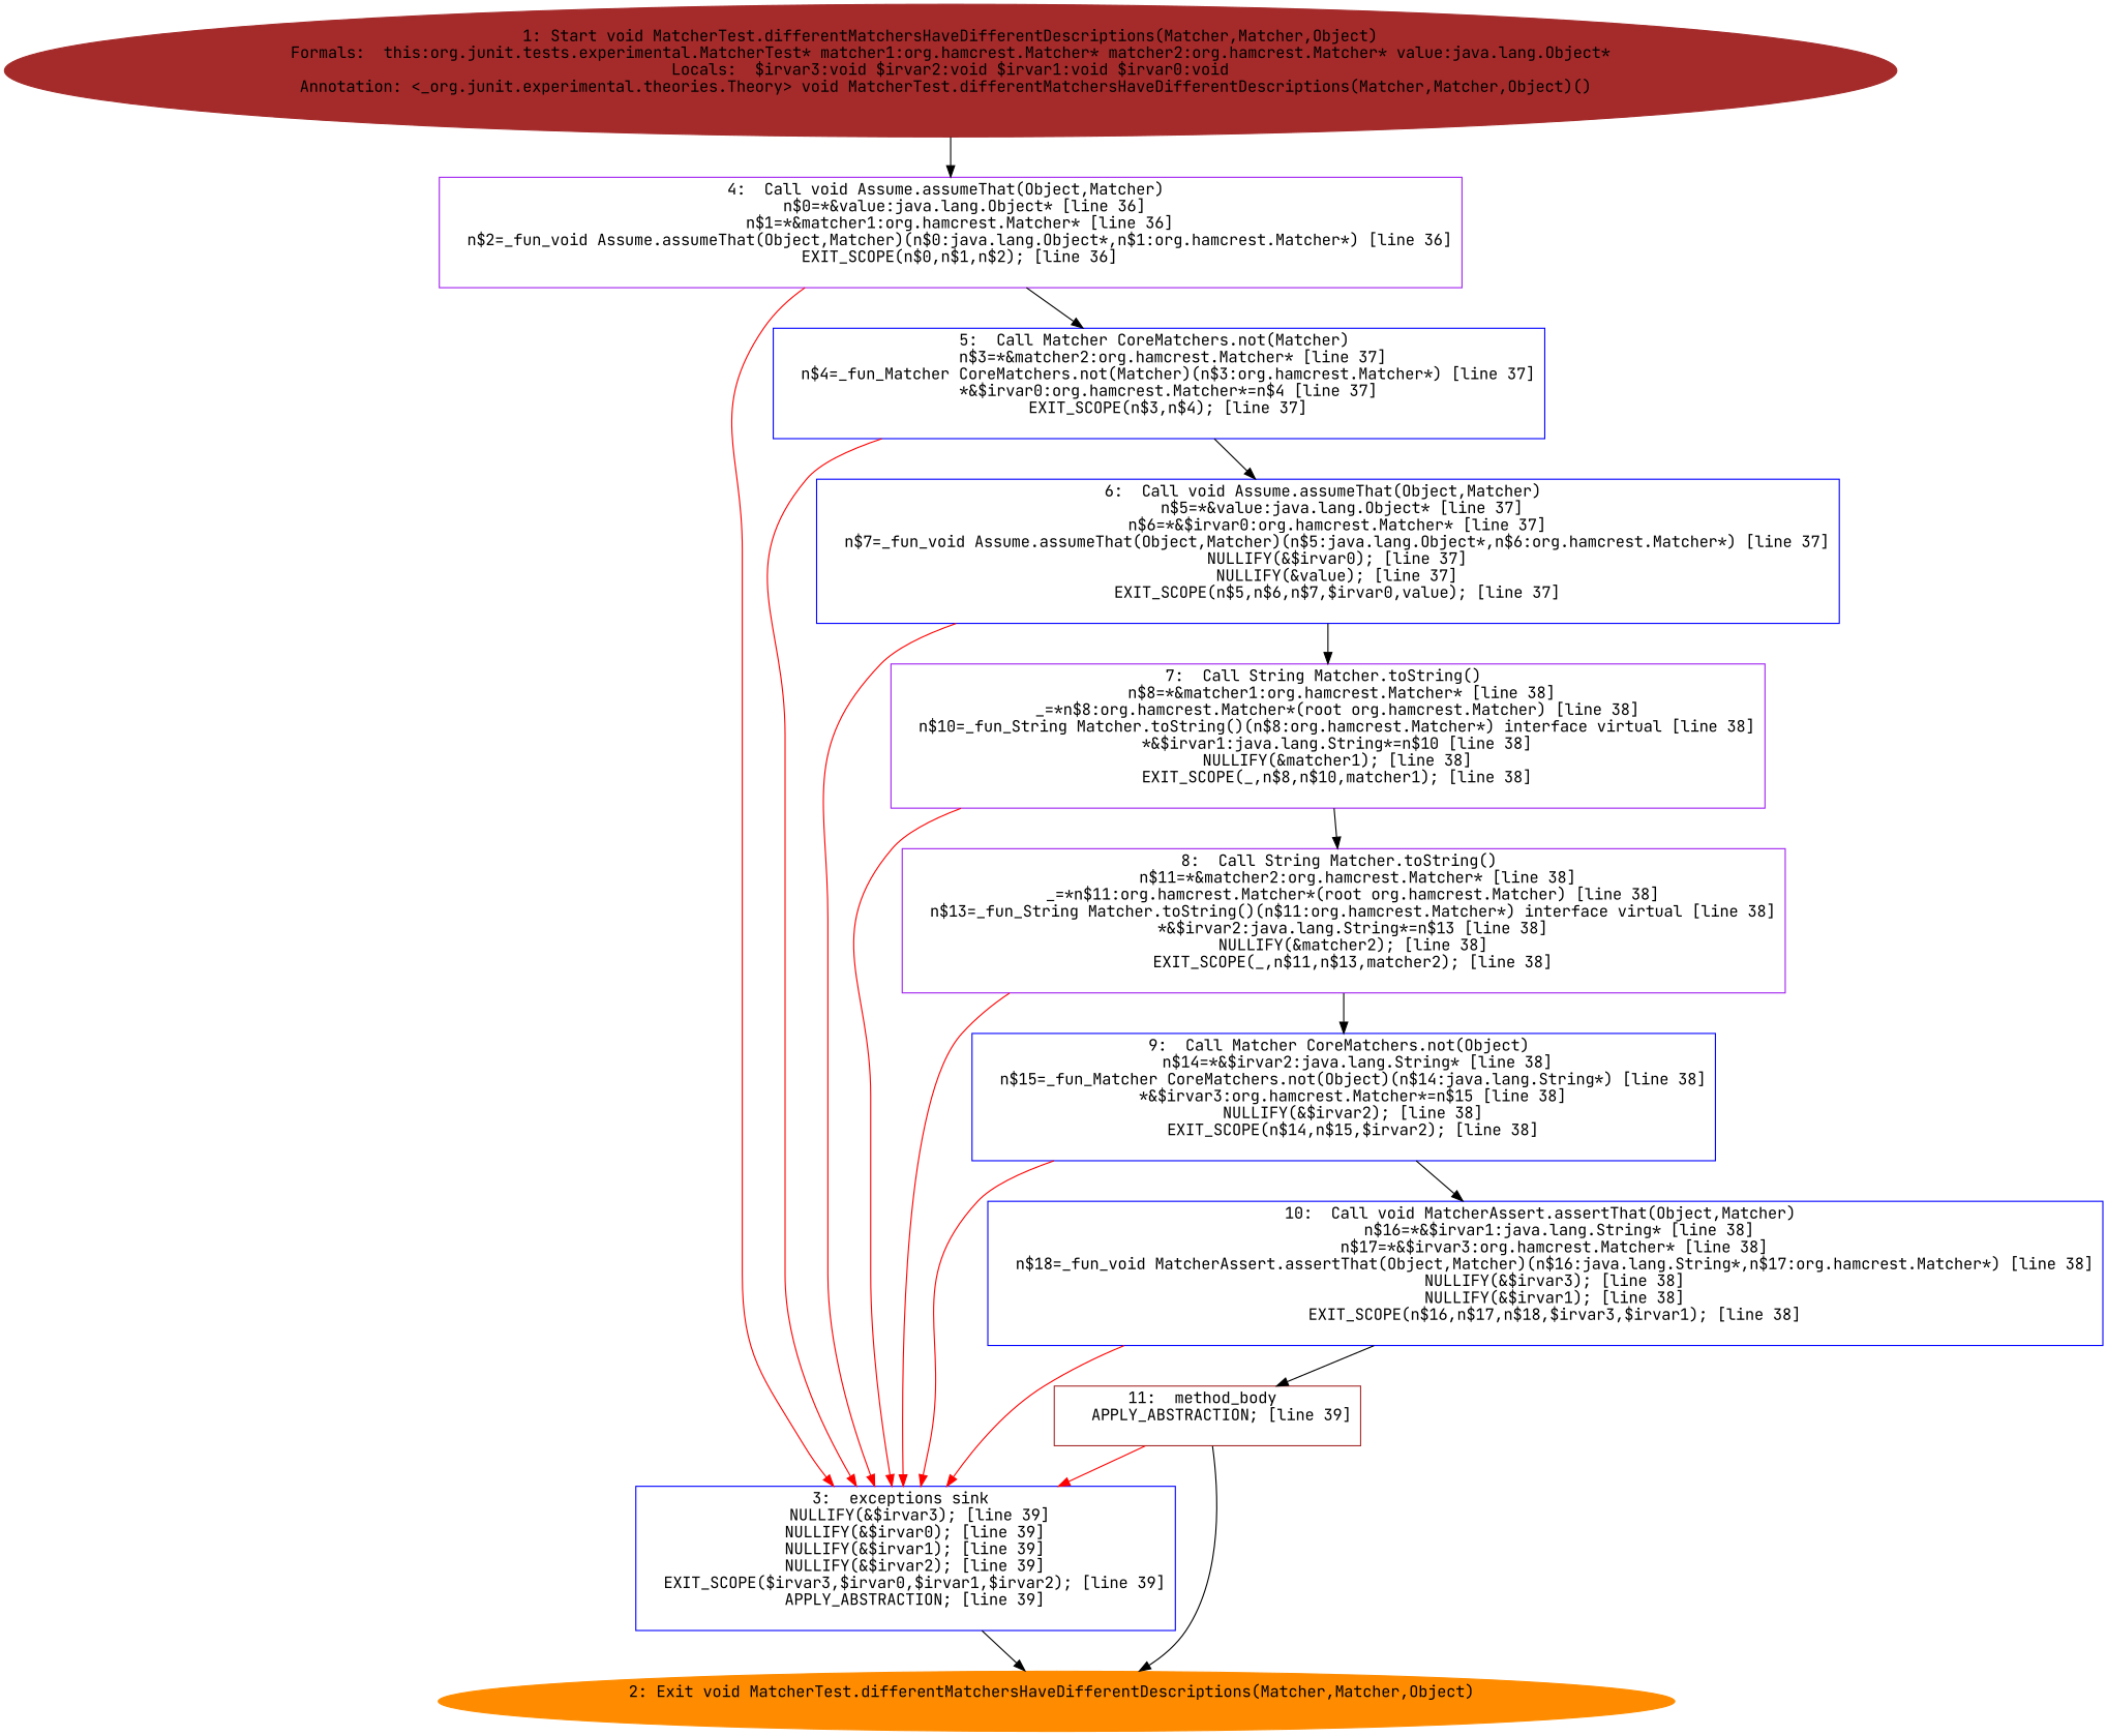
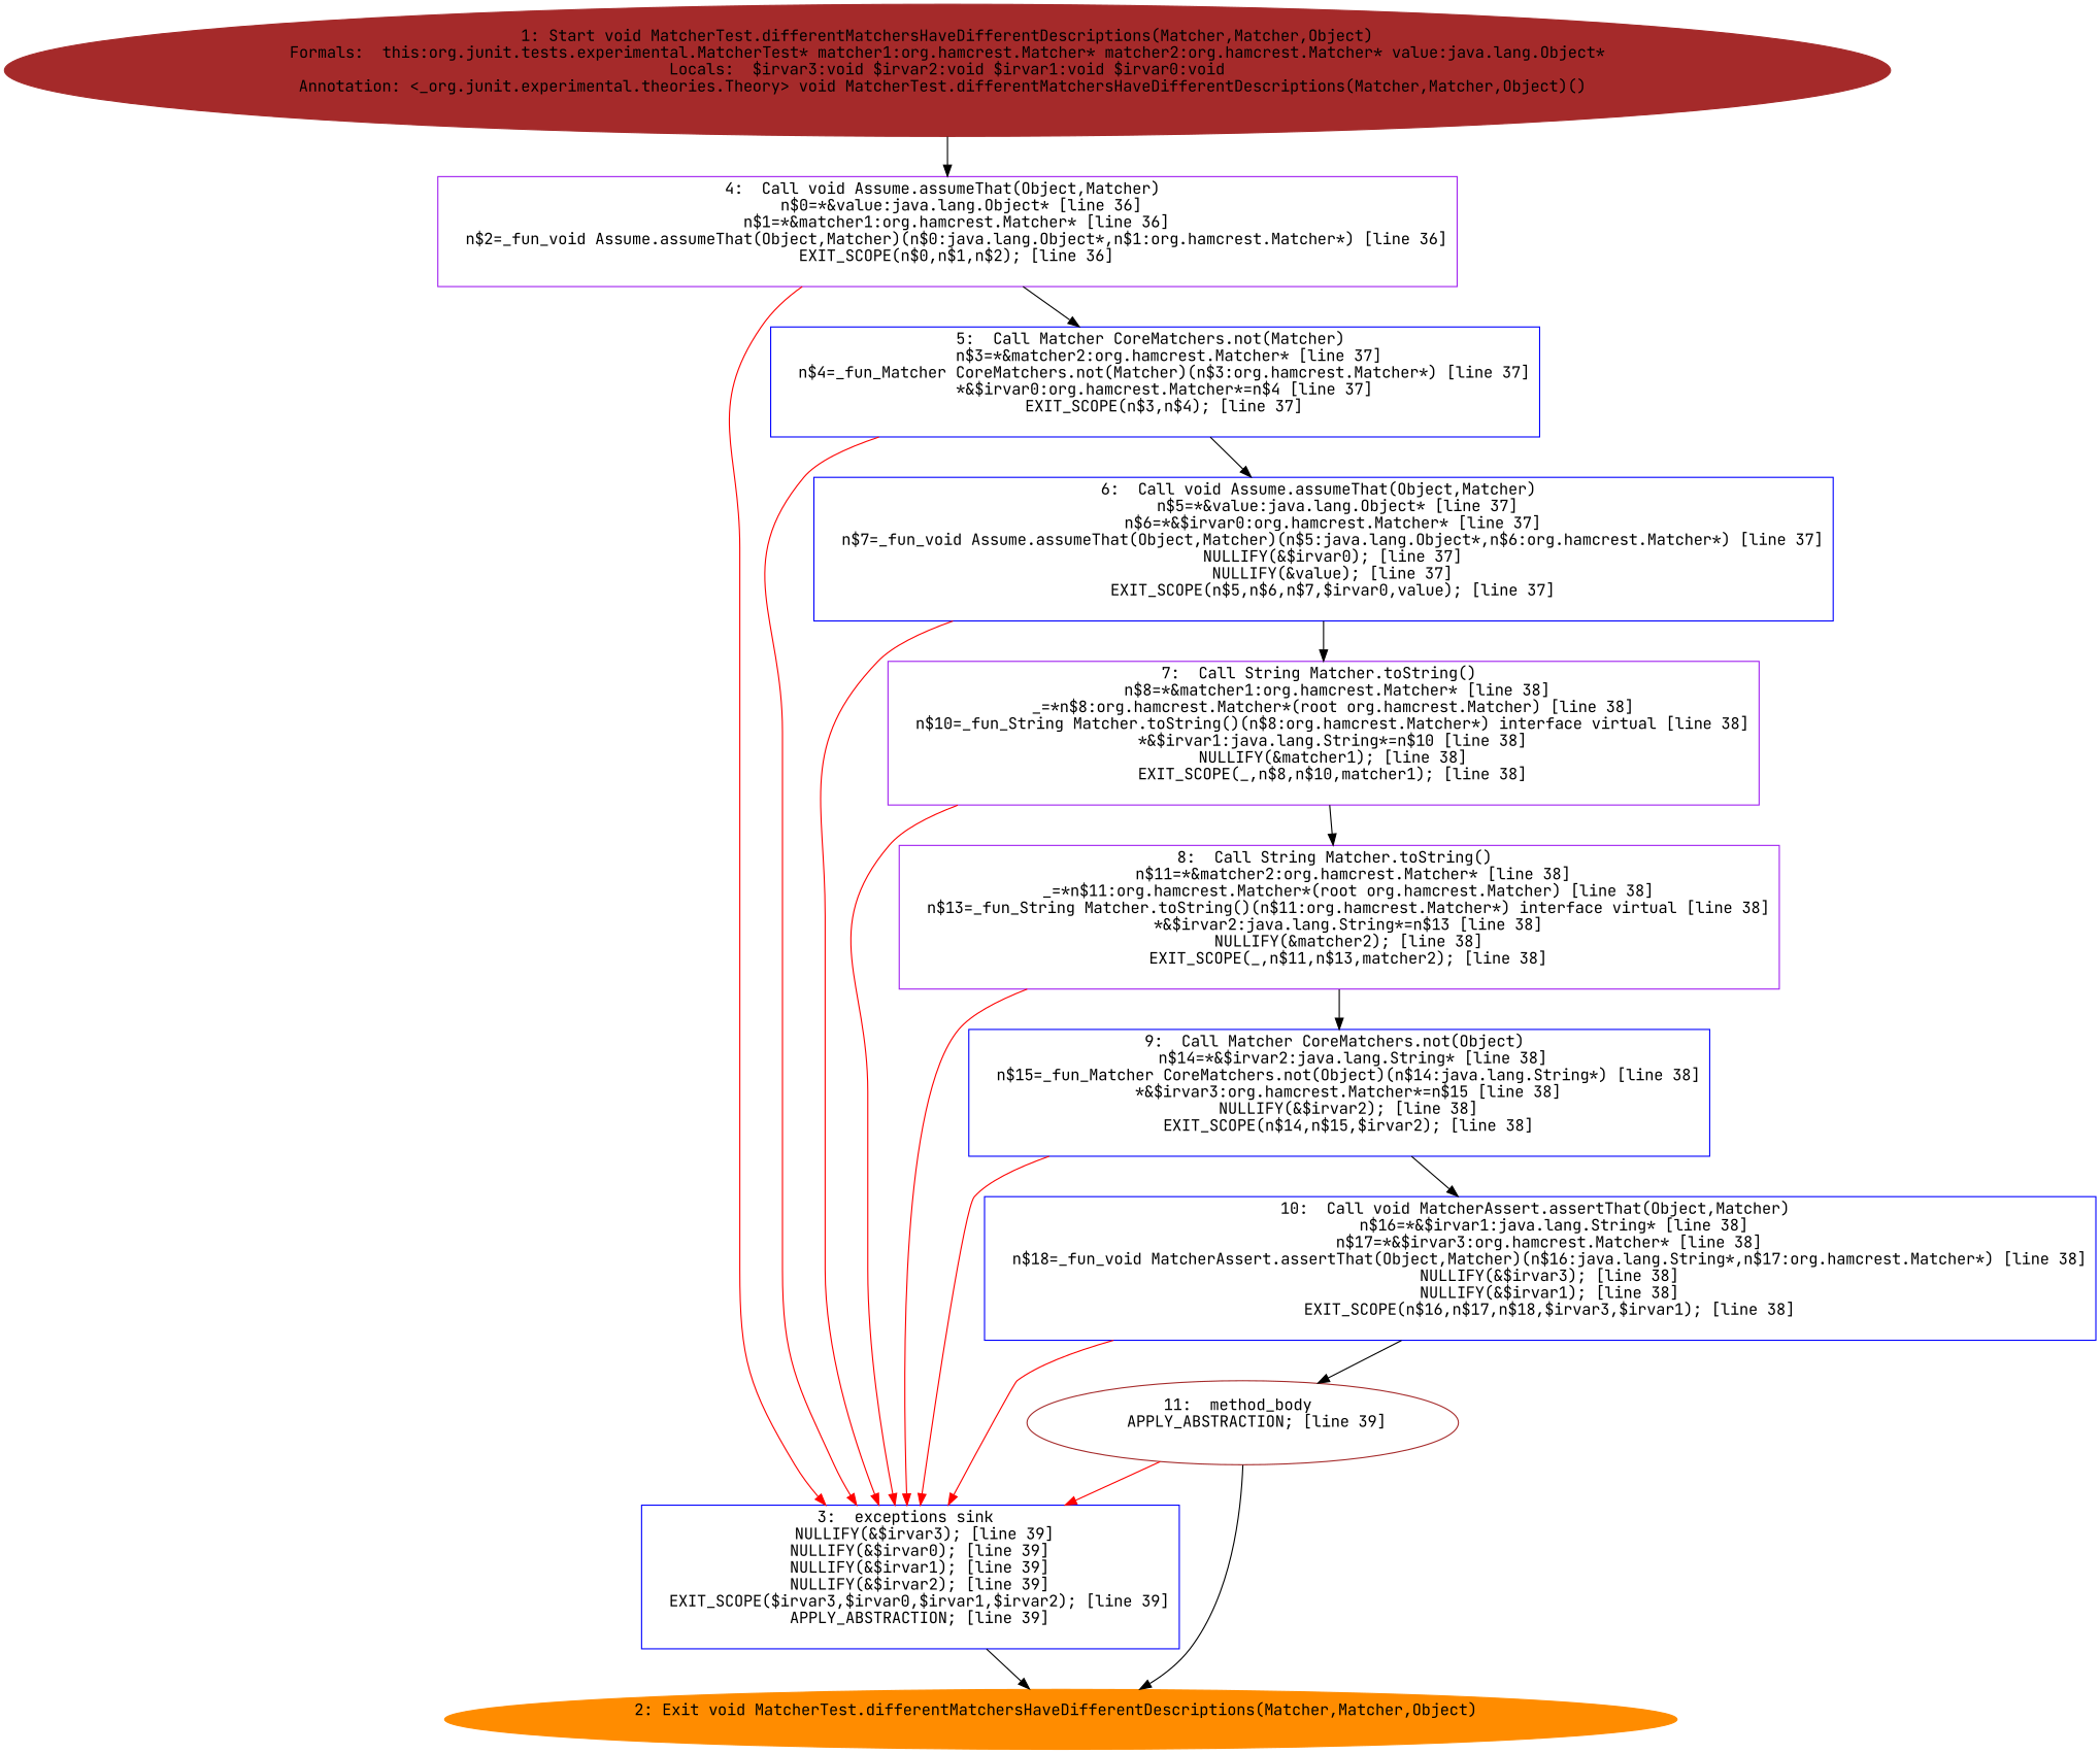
  digraph {
    fontname="JetBrains Mono"
    node [color=blue fontname="JetBrains Mono" shape=box]
    edge [fontname="JetBrains Mono"]
    n1 [color=brown label="1: Start void MatcherTest.differentMatchersHaveDifferentDescriptions(Matcher,Matcher,Object)\nFormals:  this:org.junit.tests.experimental.MatcherTest* matcher1:org.hamcrest.Matcher* matcher2:org.hamcrest.Matcher* value:java.lang.Object*\nLocals:  $irvar3:void $irvar2:void $irvar1:void $irvar0:void\nAnnotation: <_org.junit.experimental.theories.Theory> void MatcherTest.differentMatchersHaveDifferentDescriptions(Matcher,Matcher,Object)() \n  " style=filled shape=""]
    n2 [label="4:  Call void Assume.assumeThat(Object,Matcher) \n   n$0=*&value:java.lang.Object* [line 36]\n  n$1=*&matcher1:org.hamcrest.Matcher* [line 36]\n  n$2=_fun_void Assume.assumeThat(Object,Matcher)(n$0:java.lang.Object*,n$1:org.hamcrest.Matcher*) [line 36]\n  EXIT_SCOPE(n$0,n$1,n$2); [line 36]\n " color=purple]
    n3 [label="3:  exceptions sink \n   NULLIFY(&$irvar3); [line 39]\n  NULLIFY(&$irvar0); [line 39]\n  NULLIFY(&$irvar1); [line 39]\n  NULLIFY(&$irvar2); [line 39]\n  EXIT_SCOPE($irvar3,$irvar0,$irvar1,$irvar2); [line 39]\n  APPLY_ABSTRACTION; [line 39]\n "]
    n4 [label="5:  Call Matcher CoreMatchers.not(Matcher) \n   n$3=*&matcher2:org.hamcrest.Matcher* [line 37]\n  n$4=_fun_Matcher CoreMatchers.not(Matcher)(n$3:org.hamcrest.Matcher*) [line 37]\n  *&$irvar0:org.hamcrest.Matcher*=n$4 [line 37]\n  EXIT_SCOPE(n$3,n$4); [line 37]\n "]
    n5 [color=darkorange label="2: Exit void MatcherTest.differentMatchersHaveDifferentDescriptions(Matcher,Matcher,Object) \n  " style=filled shape=""]
    n6 [label="6:  Call void Assume.assumeThat(Object,Matcher) \n   n$5=*&value:java.lang.Object* [line 37]\n  n$6=*&$irvar0:org.hamcrest.Matcher* [line 37]\n  n$7=_fun_void Assume.assumeThat(Object,Matcher)(n$5:java.lang.Object*,n$6:org.hamcrest.Matcher*) [line 37]\n  NULLIFY(&$irvar0); [line 37]\n  NULLIFY(&value); [line 37]\n  EXIT_SCOPE(n$5,n$6,n$7,$irvar0,value); [line 37]\n "]
    n7 [label="7:  Call String Matcher.toString() \n   n$8=*&matcher1:org.hamcrest.Matcher* [line 38]\n  _=*n$8:org.hamcrest.Matcher*(root org.hamcrest.Matcher) [line 38]\n  n$10=_fun_String Matcher.toString()(n$8:org.hamcrest.Matcher*) interface virtual [line 38]\n  *&$irvar1:java.lang.String*=n$10 [line 38]\n  NULLIFY(&matcher1); [line 38]\n  EXIT_SCOPE(_,n$8,n$10,matcher1); [line 38]\n " color=purple]
    n8 [label="8:  Call String Matcher.toString() \n   n$11=*&matcher2:org.hamcrest.Matcher* [line 38]\n  _=*n$11:org.hamcrest.Matcher*(root org.hamcrest.Matcher) [line 38]\n  n$13=_fun_String Matcher.toString()(n$11:org.hamcrest.Matcher*) interface virtual [line 38]\n  *&$irvar2:java.lang.String*=n$13 [line 38]\n  NULLIFY(&matcher2); [line 38]\n  EXIT_SCOPE(_,n$11,n$13,matcher2); [line 38]\n " color=purple]
    n9 [label="9:  Call Matcher CoreMatchers.not(Object) \n   n$14=*&$irvar2:java.lang.String* [line 38]\n  n$15=_fun_Matcher CoreMatchers.not(Object)(n$14:java.lang.String*) [line 38]\n  *&$irvar3:org.hamcrest.Matcher*=n$15 [line 38]\n  NULLIFY(&$irvar2); [line 38]\n  EXIT_SCOPE(n$14,n$15,$irvar2); [line 38]\n "]
    n10 [label="10:  Call void MatcherAssert.assertThat(Object,Matcher) \n   n$16=*&$irvar1:java.lang.String* [line 38]\n  n$17=*&$irvar3:org.hamcrest.Matcher* [line 38]\n  n$18=_fun_void MatcherAssert.assertThat(Object,Matcher)(n$16:java.lang.String*,n$17:org.hamcrest.Matcher*) [line 38]\n  NULLIFY(&$irvar3); [line 38]\n  NULLIFY(&$irvar1); [line 38]\n  EXIT_SCOPE(n$16,n$17,n$18,$irvar3,$irvar1); [line 38]\n "]
-   n11 [label="11:  method_body \n   APPLY_ABSTRACTION; [line 39]\n " color=brown]
+   n11 [label="11:  method_body \n   APPLY_ABSTRACTION; [line 39]\n " shape=ellipse color=brown]
    n1 -> n2
    n2 -> n3 [color=red]
    n2 -> n4
    n3 -> n5
    n4 -> n3 [color=red]
    n4 -> n6
    n6 -> n3 [color=red]
    n6 -> n7
    n7 -> n3 [color=red]
    n7 -> n8
    n8 -> n3 [color=red]
    n8 -> n9
    n9 -> n3 [color=red]
    n9 -> n10
    n10 -> n3 [color=red]
    n10 -> n11
    n11 -> n3 [color=red]
    n11 -> n5
  }
